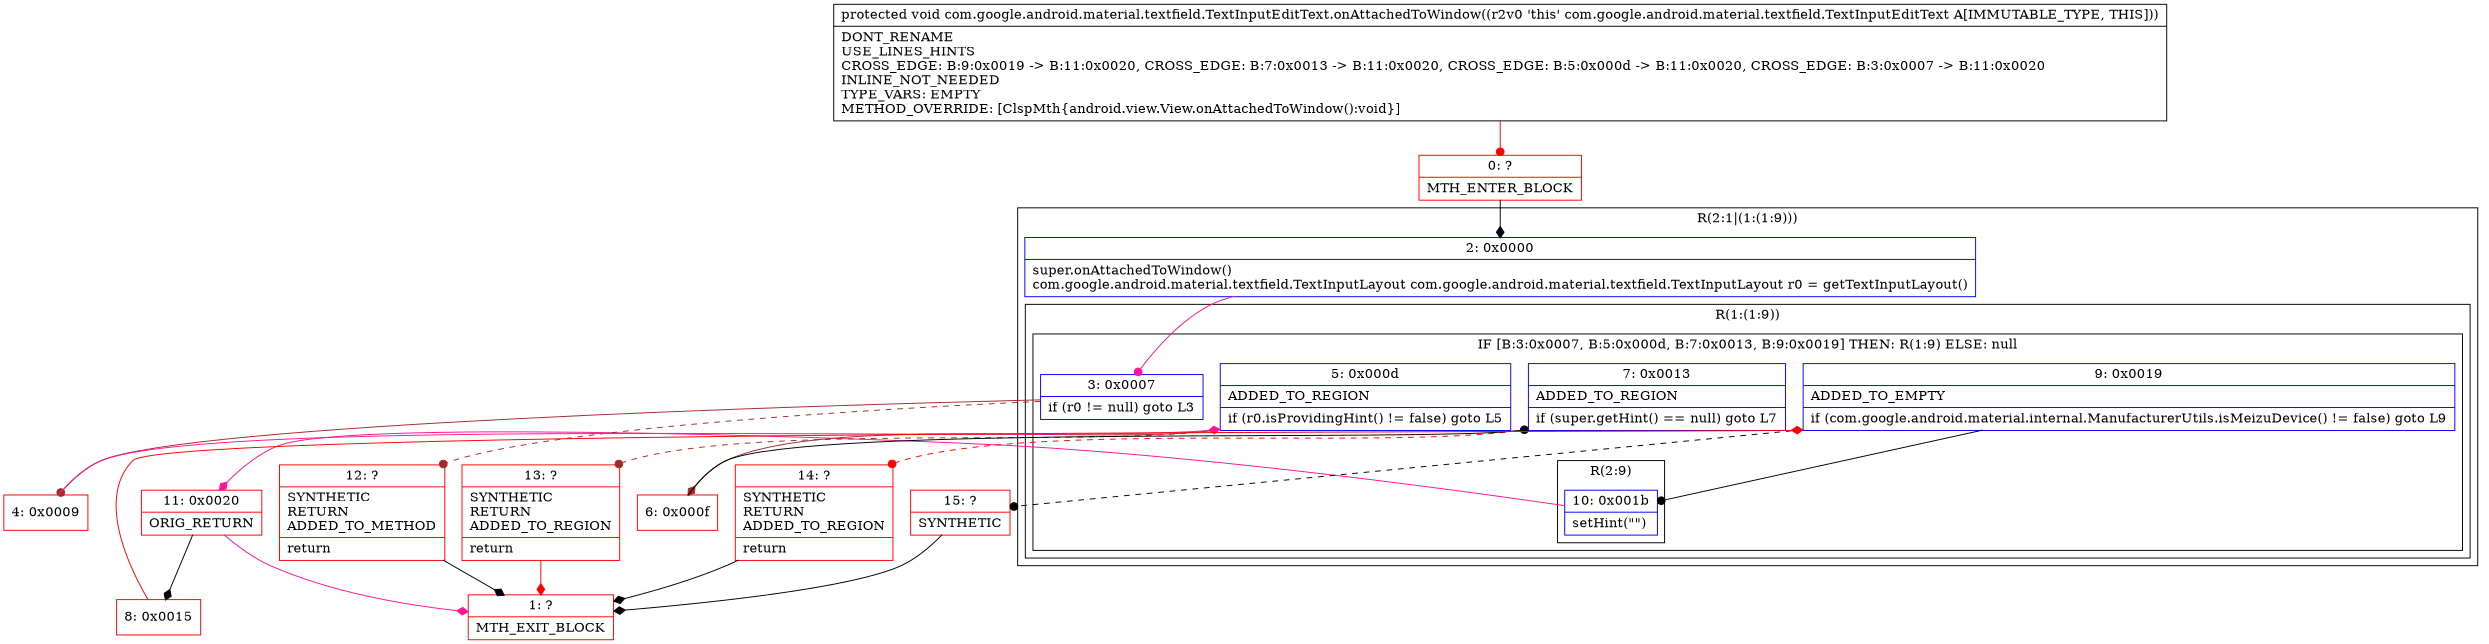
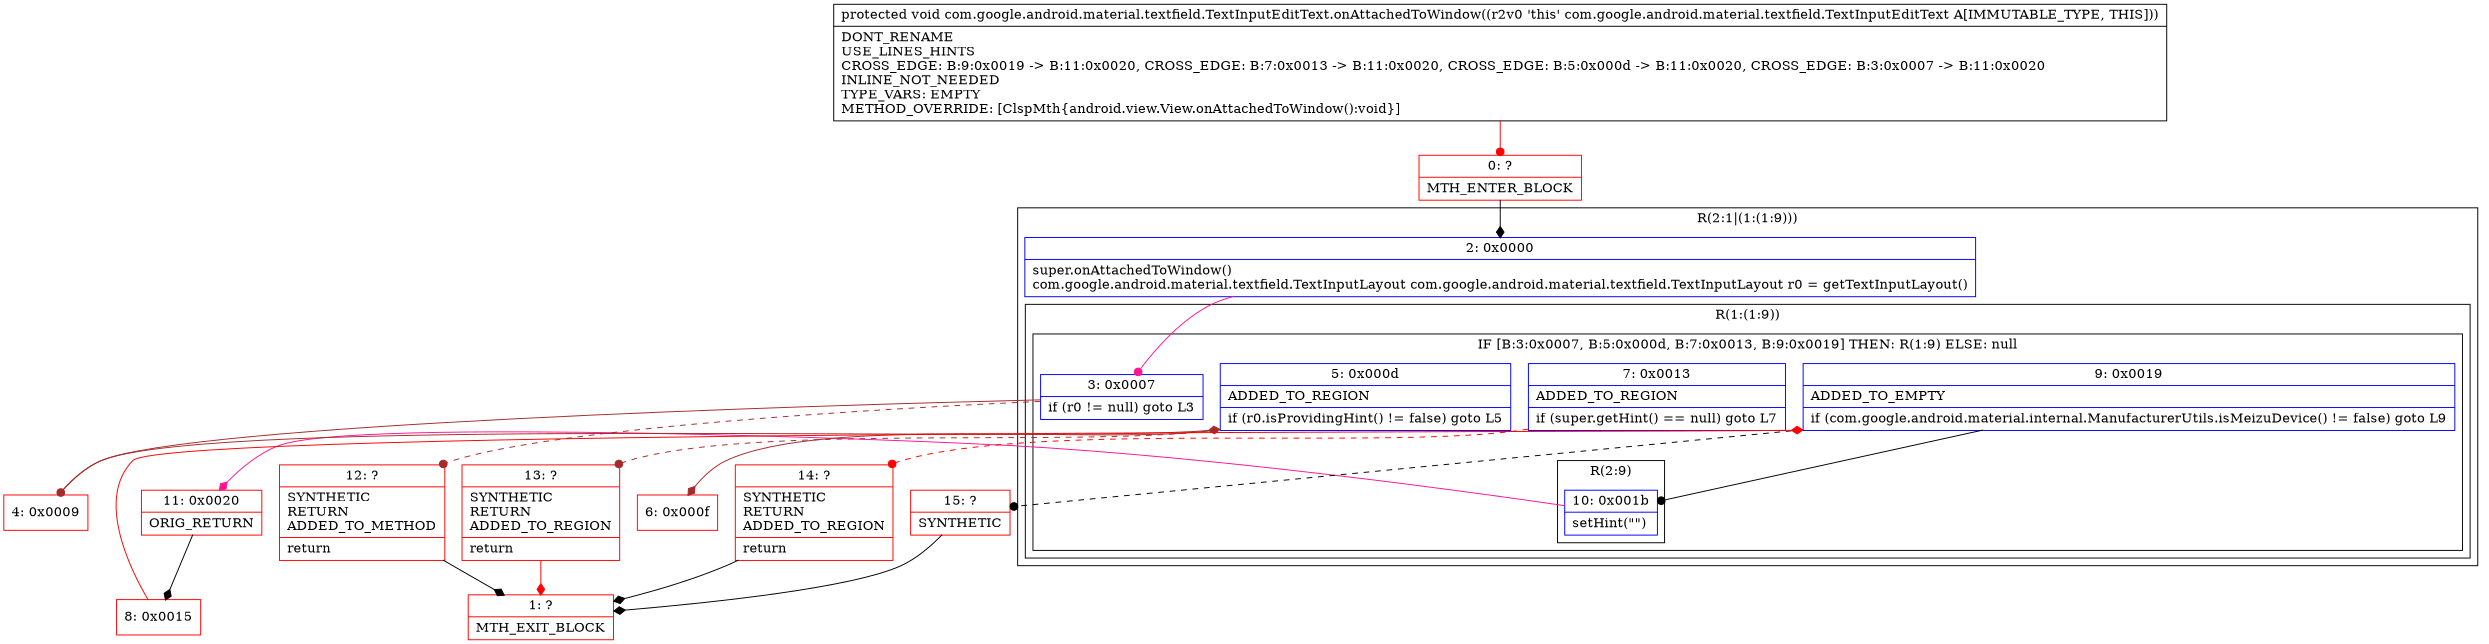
  digraph {
    node [color=red shape=record]
    edge [arrowhead=diamond color=black]
    n1 [color=blue label="{10\:\ 0x001b|setHint(\"\")\l}"]
    n2 [color=blue label="{3\:\ 0x0007|if (r0 != null) goto L3\l}"]
    n3 [color=blue label="{5\:\ 0x000d|ADDED_TO_REGION\l|if (r0.isProvidingHint() != false) goto L5\l}"]
    n4 [color=blue label="{7\:\ 0x0013|ADDED_TO_REGION\l|if (super.getHint() == null) goto L7\l}"]
    n5 [color=blue label="{9\:\ 0x0019|ADDED_TO_EMPTY\l|if (com.google.android.material.internal.ManufacturerUtils.isMeizuDevice() != false) goto L9\l}"]
    n6 [color=blue label="{2\:\ 0x0000|super.onAttachedToWindow()\lcom.google.android.material.textfield.TextInputLayout com.google.android.material.textfield.TextInputLayout r0 = getTextInputLayout()\l}"]
    n7 [label="{11\:\ 0x0020|ORIG_RETURN\l}"]
    n8 [label="{4\:\ 0x0009}"]
    n9 [label="{12\:\ ?|SYNTHETIC\lRETURN\lADDED_TO_METHOD\l|return\l}"]
    n10 [label="{6\:\ 0x000f}"]
    n11 [label="{13\:\ ?|SYNTHETIC\lRETURN\lADDED_TO_REGION\l|return\l}"]
    n12 [label="{14\:\ ?|SYNTHETIC\lRETURN\lADDED_TO_REGION\l|return\l}"]
    n13 [label="{15\:\ ?|SYNTHETIC\l}"]
    n14 [label="{1\:\ ?|MTH_EXIT_BLOCK\l}"]
    n15 [label="{8\:\ 0x0015}"]
    n16 [label="{0\:\ ?|MTH_ENTER_BLOCK\l}"]
    n17 [label="{protected void com.google.android.material.textfield.TextInputEditText.onAttachedToWindow((r2v0 'this' com.google.android.material.textfield.TextInputEditText A[IMMUTABLE_TYPE, THIS]))  | DONT_RENAME\lUSE_LINES_HINTS\lCROSS_EDGE: B:9:0x0019 \-\> B:11:0x0020, CROSS_EDGE: B:7:0x0013 \-\> B:11:0x0020, CROSS_EDGE: B:5:0x000d \-\> B:11:0x0020, CROSS_EDGE: B:3:0x0007 \-\> B:11:0x0020\lINLINE_NOT_NEEDED\lTYPE_VARS: EMPTY\lMETHOD_OVERRIDE: [ClspMth\{android.view.View.onAttachedToWindow():void\}]\l}" color=""]
    subgraph cluster_1 {
      label="R(2:1|(1:(1:9)))"
      n6
      subgraph cluster_2 {
        label="R(1:(1:9))"
        subgraph cluster_3 {
          label="IF [B:3:0x0007, B:5:0x000d, B:7:0x0013, B:9:0x0019] THEN: R(1:9) ELSE: null"
          n2
          n3
          n4
          n5
          subgraph cluster_4 {
            label="R(2:9)"
            n1
          }
        }
      }
    }
    n1 -> n7 [color=deeppink]
    n2 -> n8 [arrowhead=dot color=brown]
    n2 -> n9 [arrowhead=dot color=brown style=dashed]
    n3 -> n10 [color=brown]
    n3 -> n11 [arrowhead=dot color=brown style=dashed]
    n4 -> n12 [arrowhead=dot color=red style=dashed]
    n5 -> n1 [arrowhead=dot]
    n5 -> n13 [arrowhead=dot style=dashed]
    n6 -> n2 [arrowhead=dot color=deeppink]
-   n7 -> n14 [color=deeppink]
    n7 -> n15
-   n8 -> n3 [color=deeppink]
+   n8 -> n3 [color=brown]
    n9 -> n14
-   n10 -> n4 [arrowhead=dot]
    n11 -> n14 [color=red]
    n12 -> n14
    n13 -> n14
    n15 -> n5 [color=red]
    n16 -> n6
    n17 -> n16 [arrowhead=dot color=red]
  }
